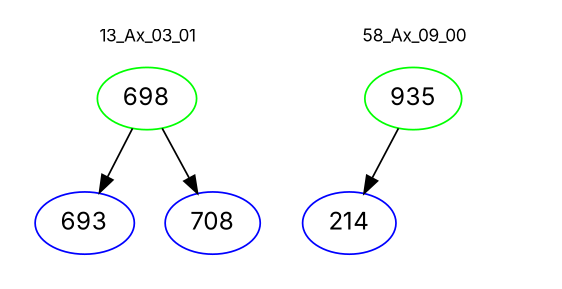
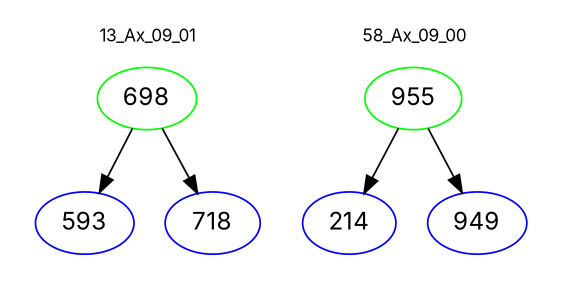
  digraph {
    fontname=Inter
    node [color=blue fontname=Inter]
    edge [color=black fontname=Inter]
    n1 [color=green label=698]
-   n2 [label=693]
-   n3 [label=708]
-   n4 [color=green label=935]
+   n2 [label=593]
+   n3 [label=718]
+   n4 [color=green label=955]
    n5 [label=214]
+   n6 [label=949]
    subgraph cluster_1 {
      color=white
      fontsize=10
-     label="13_Ax_03_01"
+     label="13_Ax_09_01"
      n1
      n2
      n3
    }
    subgraph cluster_2 {
      color=white
      fontsize=10
      label="58_Ax_09_00"
      n4
      n5
+     n6
    }
    n1 -> n2
    n1 -> n3
    n4 -> n5
+   n4 -> n6
  }
